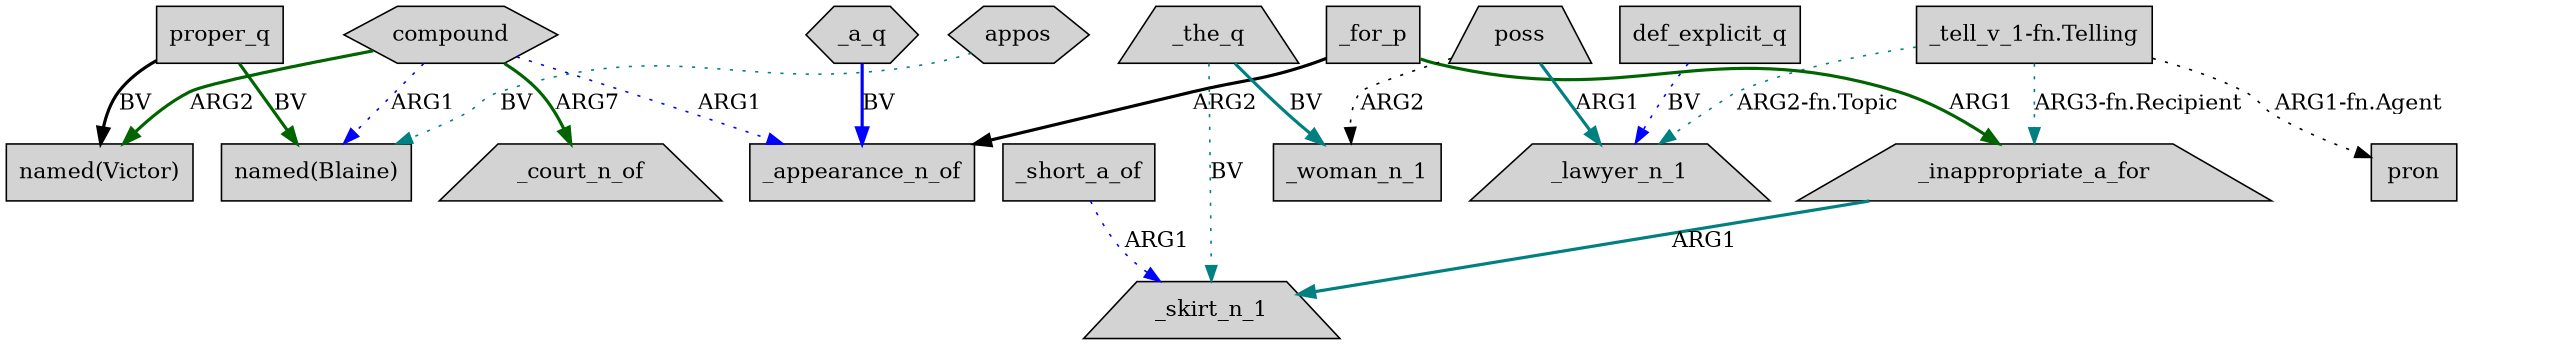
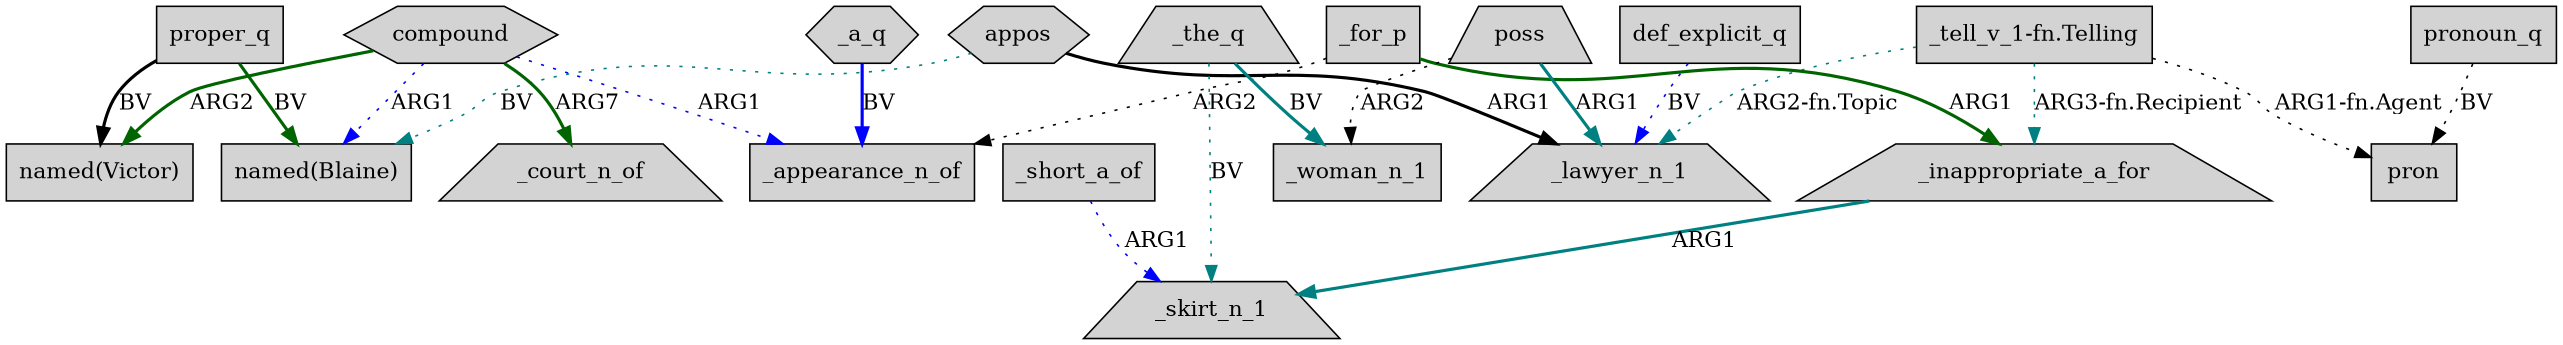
  digraph {
    node [shape=box style=filled]
    edge [color=teal style=dotted]
    appos [shape=hexagon]
    "named(Blaine)"
    _lawyer_n_1 [shape=trapezium]
    def_explicit_q
    "_tell_v_1-fn.Telling"
    pron
    _inappropriate_a_for [shape=trapezium]
    _skirt_n_1 [shape=trapezium]
    compound [shape=hexagon]
    _court_n_of [shape=trapezium]
    _appearance_n_of
    "named(Victor)"
    proper_q
+   pronoun_q
    _for_p
    _short_a_of
    _a_q [shape=hexagon]
    poss [shape=trapezium]
    _woman_n_1
    _the_q [shape=trapezium]
    appos -> "named(Blaine)" [label=BV]
+   appos -> _lawyer_n_1 [color=black label=ARG1 style=bold]
    def_explicit_q -> _lawyer_n_1 [color=blue label=BV]
    "_tell_v_1-fn.Telling" -> _lawyer_n_1 [label="ARG2-fn.Topic"]
    "_tell_v_1-fn.Telling" -> pron [color=black label="ARG1-fn.Agent"]
    "_tell_v_1-fn.Telling" -> _inappropriate_a_for [label="ARG3-fn.Recipient"]
    _inappropriate_a_for -> _skirt_n_1 [label=ARG1 style=bold]
    compound -> "named(Blaine)" [color=blue label=ARG1]
    compound -> _court_n_of [color=darkgreen label=ARG7 style=bold]
    compound -> _appearance_n_of [color=blue label=ARG1]
    compound -> "named(Victor)" [color=darkgreen label=ARG2 style=bold]
    proper_q -> "named(Blaine)" [color=darkgreen label=BV style=bold]
    proper_q -> "named(Victor)" [color=black label=BV style=bold]
+   pronoun_q -> pron [color=black label=BV]
    _for_p -> _inappropriate_a_for [color=darkgreen label=ARG1 style=bold]
-   _for_p -> _appearance_n_of [color=black label=ARG2 style=bold]
+   _for_p -> _appearance_n_of [color=black label=ARG2]
    _short_a_of -> _skirt_n_1 [color=blue label=ARG1]
    _a_q -> _appearance_n_of [color=blue label=BV style=bold]
    poss -> _lawyer_n_1 [label=ARG1 style=bold]
    poss -> _woman_n_1 [color=black label=ARG2]
    _the_q -> _skirt_n_1 [label=BV]
    _the_q -> _woman_n_1 [label=BV style=bold]
  }
